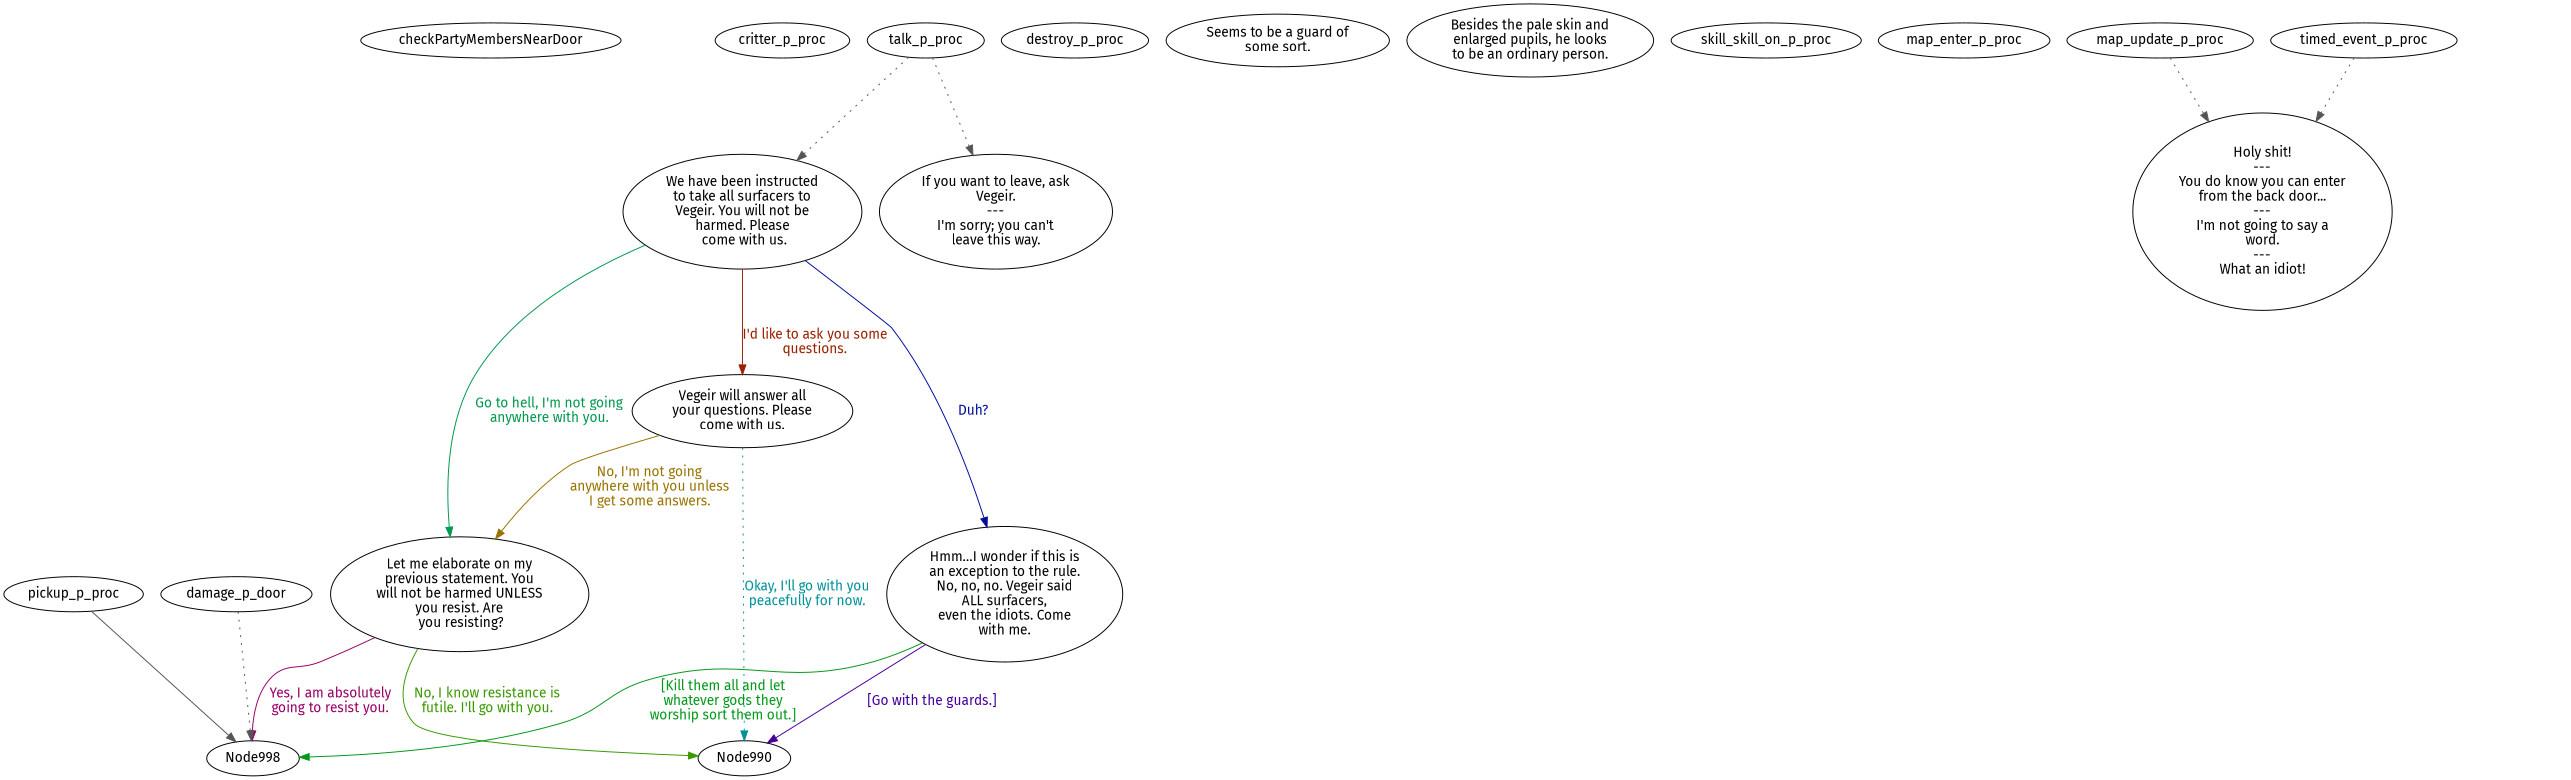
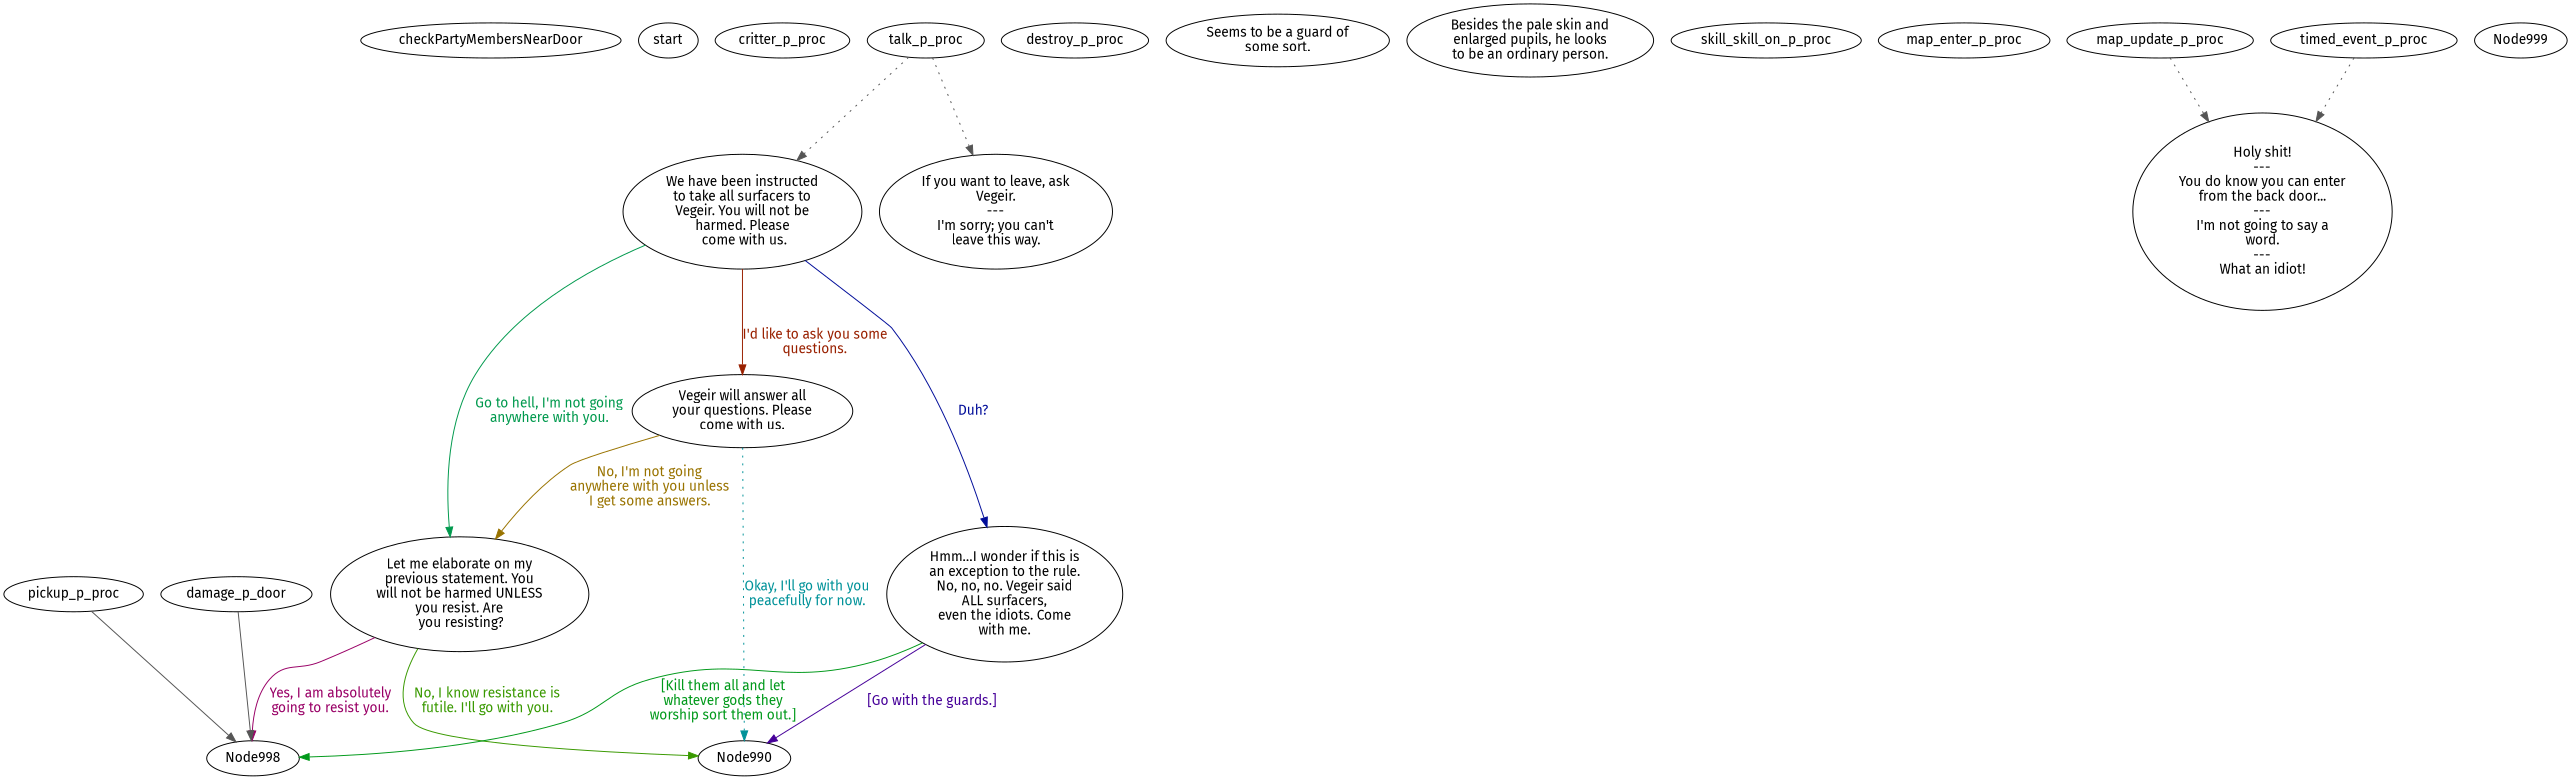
  digraph {
    fontname="Fira Sans"
    node [color="#000000" fillcolor="#FFFFFF" fontname="Fira Sans" style=filled]
    edge [color="#555555" fontname="Fira Sans"]
    checkPartyMembersNearDoor
+   start
    critter_p_proc
    pickup_p_proc
    Node998
    n6 [label="If you want to leave, ask\nVegeir.\n---\nI'm sorry; you can't\nleave this way."]
    talk_p_proc
    n8 [label="We have been instructed\nto take all surfacers to\nVegeir. You will not be\nharmed. Please\n come with us."]
    n9 [label="Let me elaborate on my\nprevious statement. You\nwill not be harmed UNLESS\nyou resist. Are\n you resisting?"]
    n10 [label="Vegeir will answer all\nyour questions. Please\ncome with us."]
    n11 [label="Hmm…I wonder if this is\nan exception to the rule.\nNo, no, no. Vegeir said\nALL surfacers,\neven the idiots. Come\nwith me."]
    Node990
    destroy_p_proc
    n14 [label="Seems to be a guard of\nsome sort."]
    n15 [label="Besides the pale skin and\nenlarged pupils, he looks\nto be an ordinary person."]
    n16 [label=skill_skill_on_p_proc]
    n17 [label=damage_p_door]
    map_enter_p_proc
    n19 [label="Holy shit!\n---\nYou do know you can enter\nfrom the back door...\n---\nI'm not going to say a\nword.\n---\nWhat an idiot!"]
    map_update_p_proc
+   Node999
    timed_event_p_proc
    pickup_p_proc -> Node998 [style=solid]
    talk_p_proc -> n6 [style=dotted]
    talk_p_proc -> n8 [style=dotted]
    n8 -> n9 [color="#00994D" fontcolor="#00994D" label="Go to hell, I'm not going\nanywhere with you."]
    n8 -> n10 [color="#992000" fontcolor="#992000" label="I'd like to ask you some\nquestions."]
    n8 -> n11 [color="#000C99" fontcolor="#000C99" label="Duh?"]
    n9 -> Node998 [color="#990066" fontcolor="#990066" label="Yes, I am absolutely\ngoing to resist you."]
    n9 -> Node990 [color="#399900" fontcolor="#399900" label="No, I know resistance is\nfutile. I'll go with you."]
    n10 -> n9 [color="#997300" fontcolor="#997300" label="No, I'm not going\nanywhere with you unless\nI get some answers."]
    n10 -> Node990 [color="#009299" fontcolor="#009299" label="Okay, I'll go with you\npeacefully for now." style=dotted]
    n11 -> Node998 [color="#00991A" fontcolor="#00991A" label="[Kill them all and let\nwhatever gods they\nworship sort them out.]"]
    n11 -> Node990 [color="#460099" fontcolor="#460099" label="[Go with the guards.]"]
-   n17 -> Node998 [style=dotted]
+   n17 -> Node998 [style=solid]
    map_update_p_proc -> n19 [style=dotted]
    timed_event_p_proc -> n19 [style=dotted]
  }
